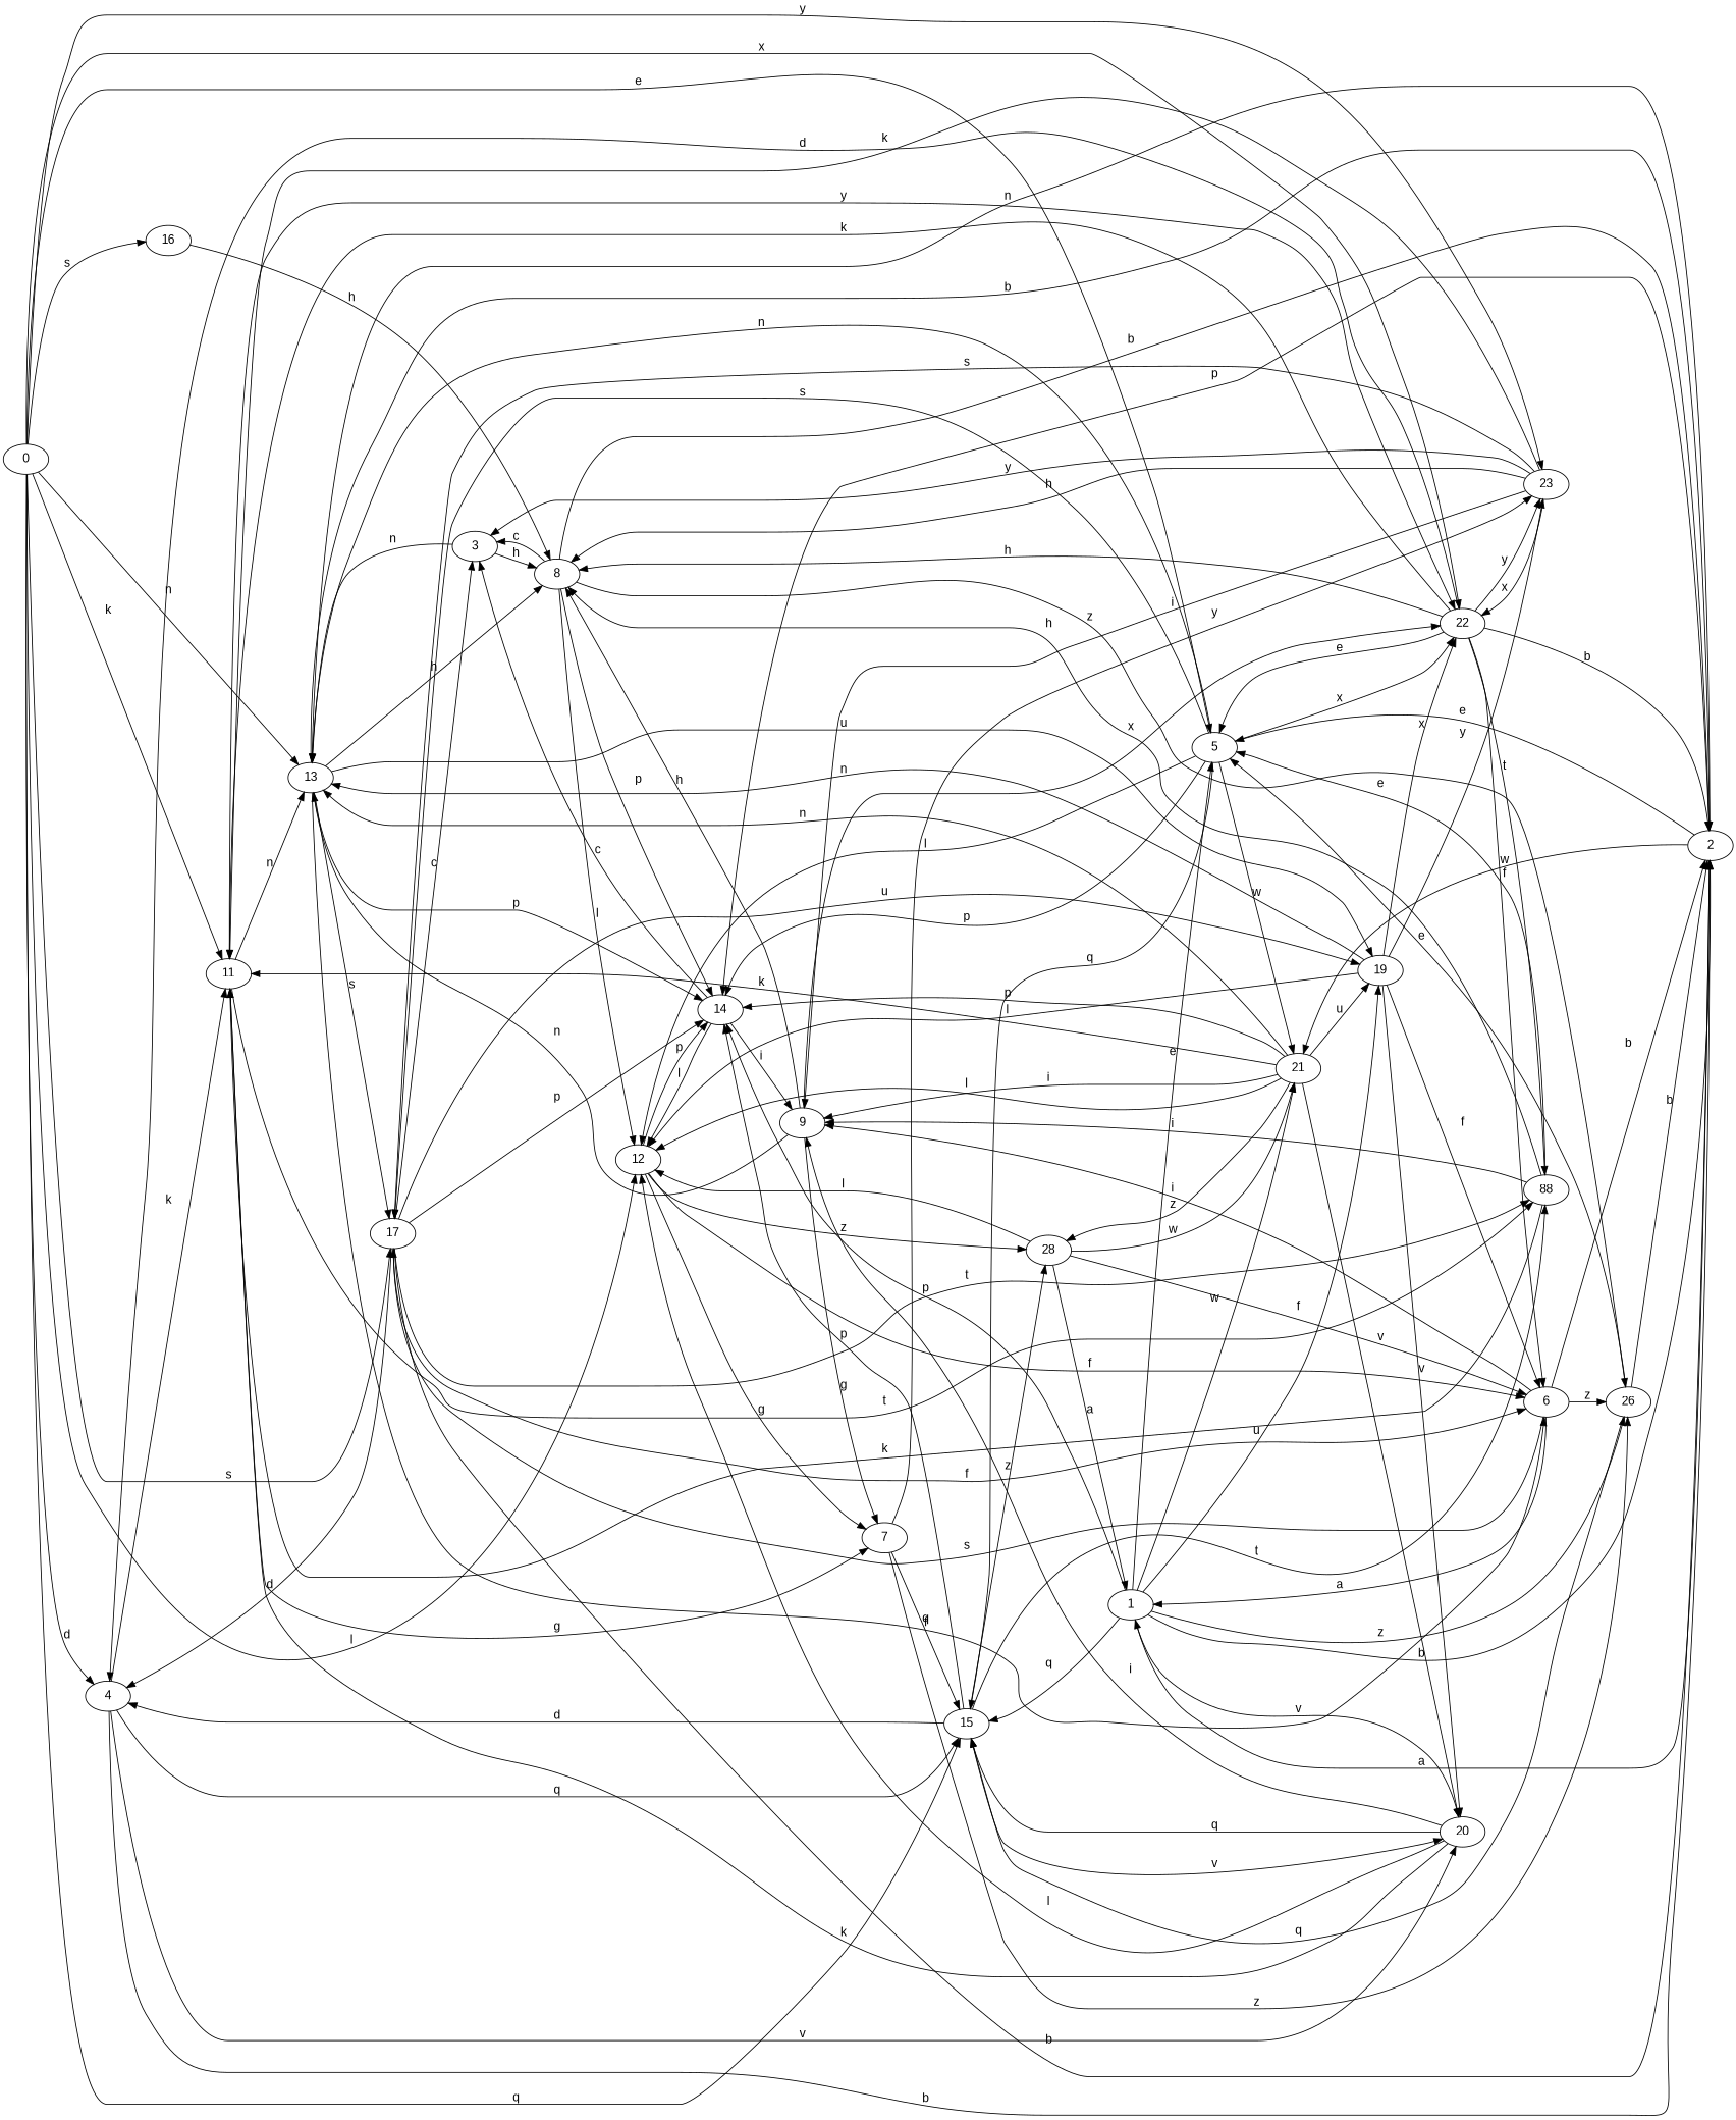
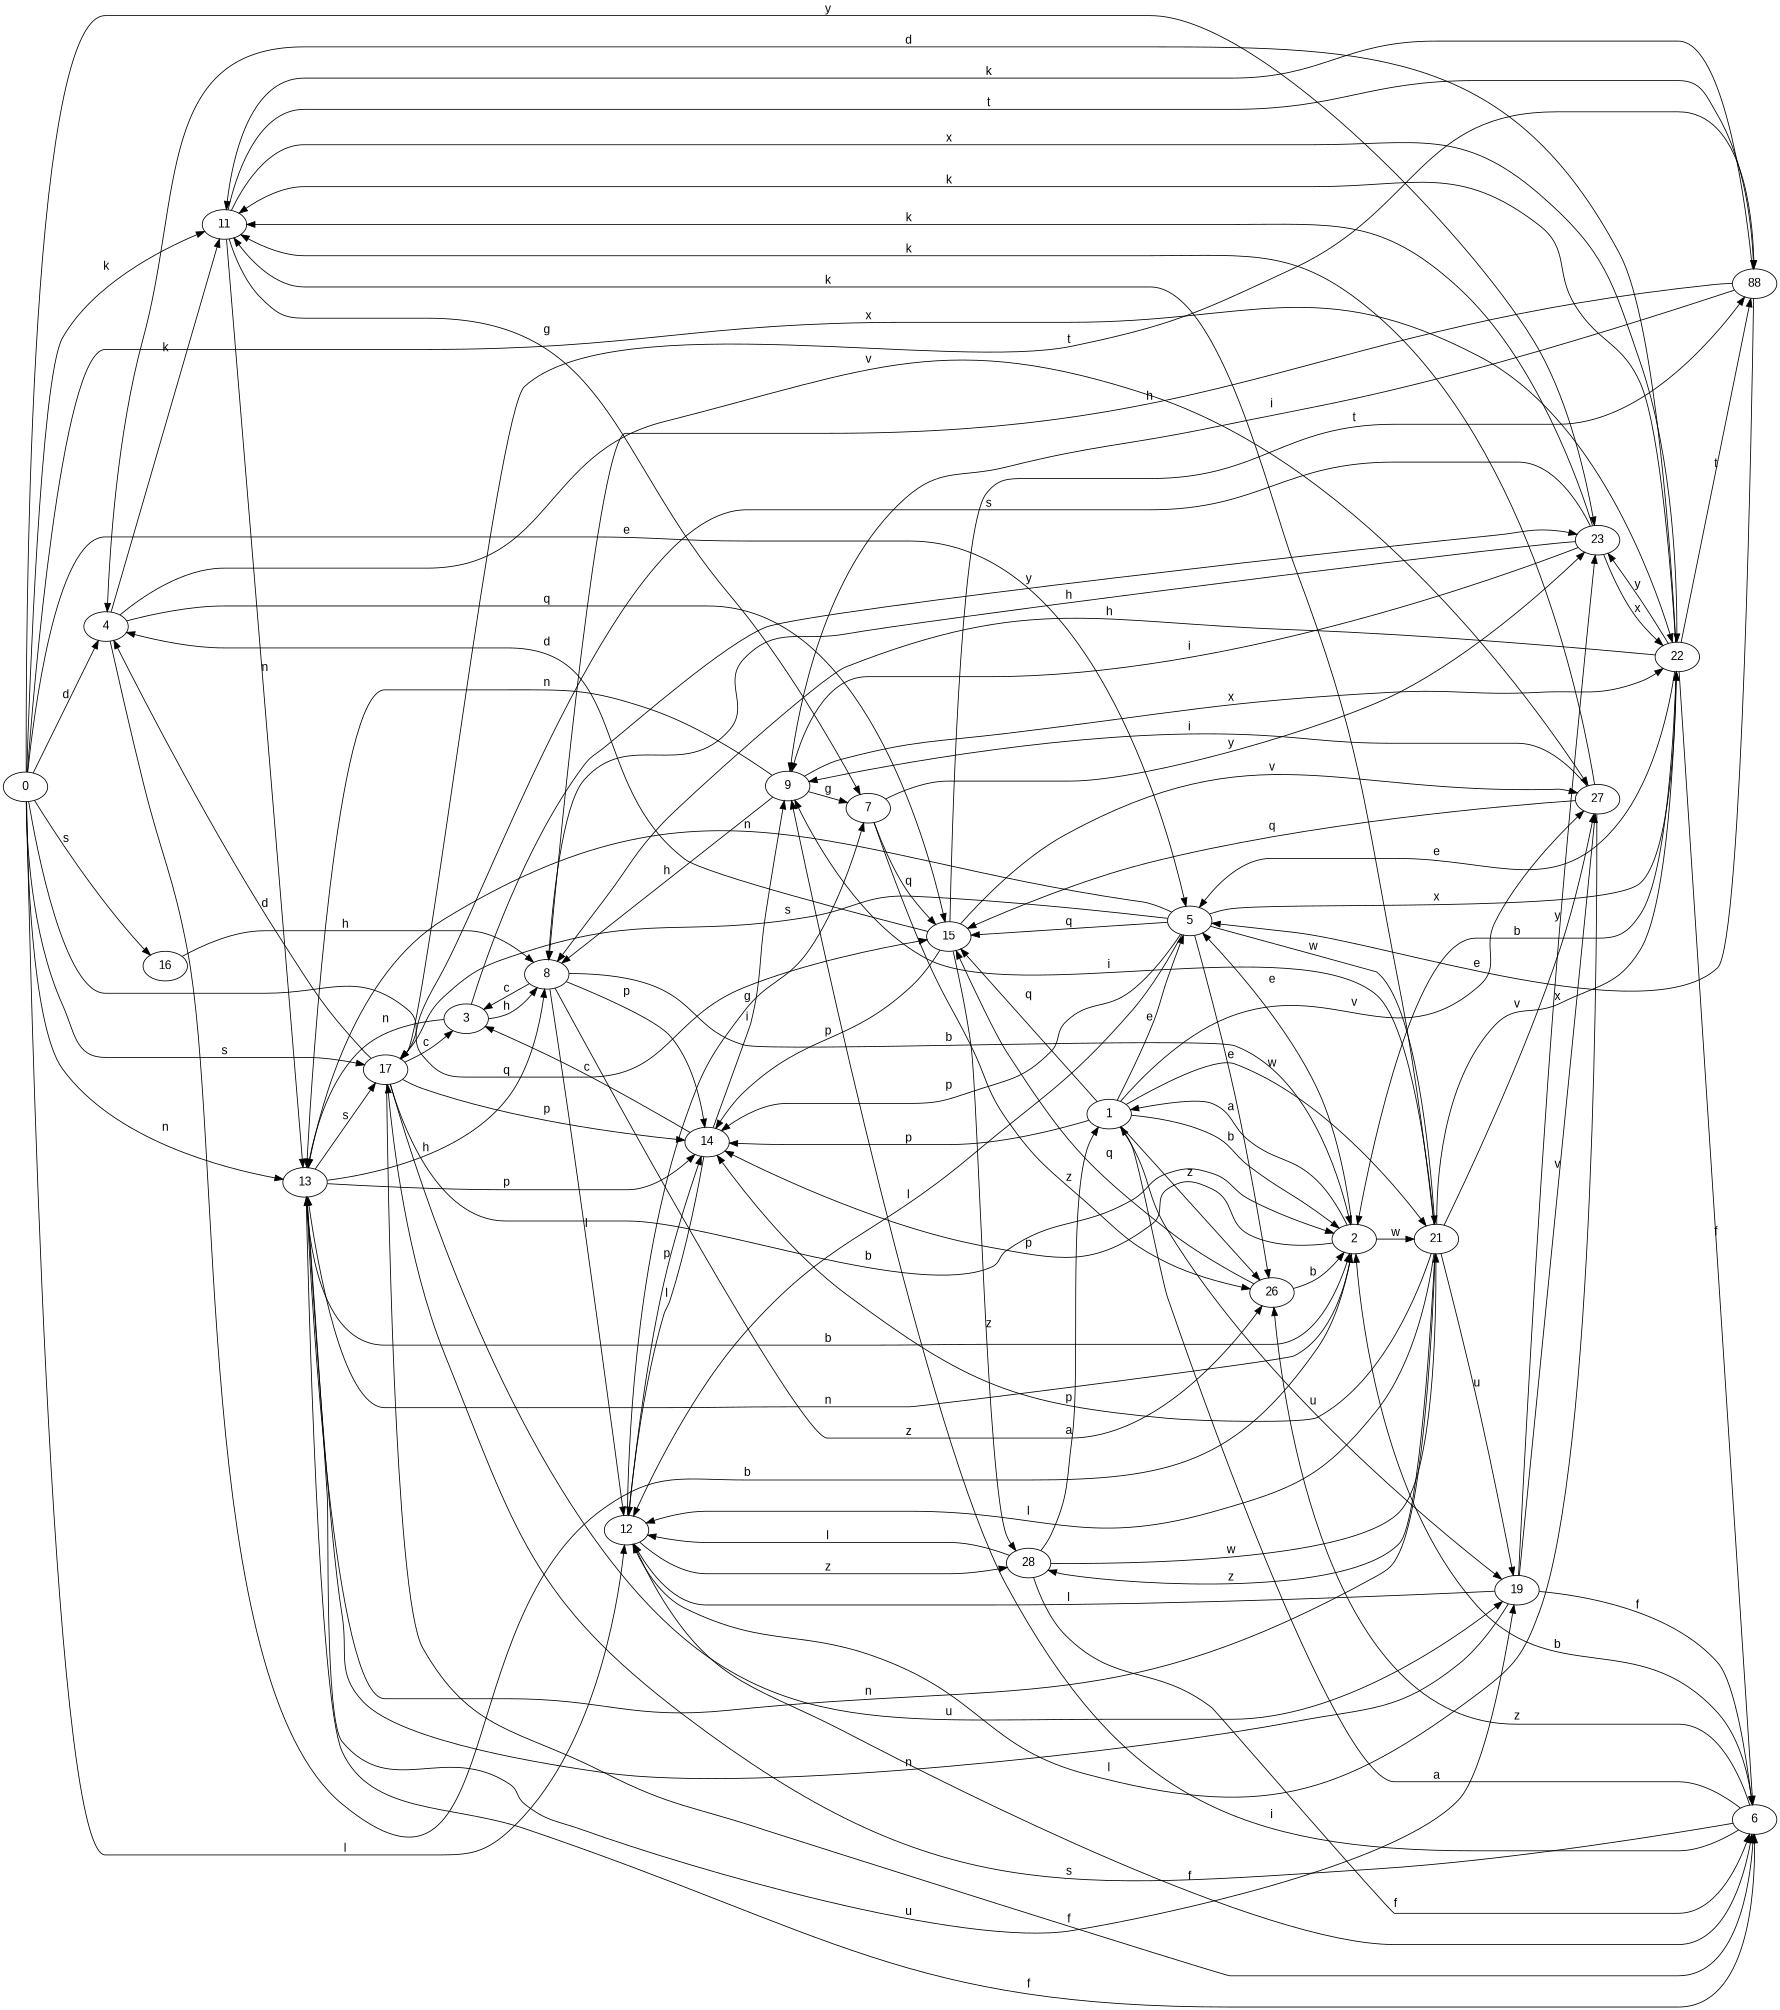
  strict digraph {
    fontname="Liberation Sans"
    rankdir=LR
    node [fontname="Liberation Sans"]
    edge [fontname="Liberation Sans"]
    0
    4
    5
    11
    12
    13
    15
    16
    17
    22
    23
    2
-   20
+   20 [label=27]
    14
    21
    7
    n17 [label=88]
    6
    28
    19
    8
    3
    9
    1
    26
    0 -> 4 [label=d]
    0 -> 5 [label=e]
    0 -> 11 [label=k]
    0 -> 12 [label=l]
    0 -> 13 [label=n]
    0 -> 15 [label=q]
    0 -> 16 [label=s]
    0 -> 17 [label=s]
    0 -> 22 [label=x]
    0 -> 23 [label=y]
    4 -> 11 [label=k]
    4 -> 15 [label=q]
    4 -> 2 [label=b]
    4 -> 20 [label=v]
    5 -> 12 [label=l]
    5 -> 13 [label=n]
    5 -> 15 [label=q]
    5 -> 17 [label=s]
    5 -> 22 [label=x]
    5 -> 14 [label=p]
    5 -> 21 [label=w]
    11 -> 13 [label=n]
-   11 -> 22 [label=y]
+   11 -> 22 [label=x]
    11 -> 7 [label=g]
    11 -> n17 [label=t]
    12 -> 14 [label=p]
    12 -> 7 [label=g]
    12 -> 6 [label=f]
    12 -> 28 [label=z]
    13 -> 17 [label=s]
    13 -> 2 [label=b]
    13 -> 14 [label=p]
    13 -> 6 [label=f]
    13 -> 19 [label=u]
    13 -> 8 [label=h]
    15 -> 4 [label=d]
    15 -> 20 [label=v]
    15 -> 14 [label=p]
    15 -> n17 [label=t]
    15 -> 28 [label=z]
    16 -> 8 [label=h]
    17 -> 4 [label=d]
    17 -> 2 [label=b]
    17 -> 14 [label=p]
    17 -> n17 [label=t]
    17 -> 6 [label=f]
    17 -> 19 [label=u]
    17 -> 3 [label=c]
    22 -> 4 [label=d]
    22 -> 5 [label=e]
    22 -> 11 [label=k]
    22 -> 23 [label=y]
    22 -> 2 [label=b]
    22 -> n17 [label=t]
    22 -> 6 [label=f]
    22 -> 8 [label=h]
    23 -> 11 [label=k]
    23 -> 17 [label=s]
    23 -> 22 [label=x]
    23 -> 8 [label=h]
    23 -> 9 [label=i]
    2 -> 5 [label=e]
    2 -> 13 [label=n]
    2 -> 14 [label=p]
    2 -> 21 [label=w]
    2 -> 1 [label=a]
    20 -> 11 [label=k]
    20 -> 12 [label=l]
    20 -> 15 [label=q]
    20 -> 9 [label=i]
    14 -> 12 [label=l]
    14 -> 3 [label=c]
    14 -> 9 [label=i]
    21 -> 11 [label=k]
    21 -> 12 [label=l]
    21 -> 13 [label=n]
-   19 -> 22 [label=x]
+   21 -> 22 [label=x]
    21 -> 20 [label=v]
    21 -> 14 [label=p]
    21 -> 28 [label=z]
    21 -> 19 [label=u]
    21 -> 9 [label=i]
    7 -> 15 [label=q]
    7 -> 23 [label=y]
    7 -> 26 [label=z]
    n17 -> 5 [label=e]
    n17 -> 11 [label=k]
    n17 -> 8 [label=h]
    n17 -> 9 [label=i]
    6 -> 17 [label=s]
    6 -> 2 [label=b]
    6 -> 9 [label=i]
    6 -> 1 [label=a]
    6 -> 26 [label=z]
    28 -> 12 [label=l]
    28 -> 21 [label=w]
    28 -> 6 [label=f]
    28 -> 1 [label=a]
    19 -> 12 [label=l]
    19 -> 13 [label=n]
    19 -> 23 [label=y]
    19 -> 20 [label=v]
    19 -> 6 [label=f]
    8 -> 12 [label=l]
    8 -> 2 [label=b]
    8 -> 14 [label=p]
    8 -> 3 [label=c]
    8 -> 26 [label=z]
    3 -> 13 [label=n]
-   23 -> 3 [label=y]
+   3 -> 23 [label=y]
    3 -> 8 [label=h]
    9 -> 13 [label=n]
    9 -> 22 [label=x]
    9 -> 7 [label=g]
    9 -> 8 [label=h]
    1 -> 5 [label=e]
    1 -> 15 [label=q]
    1 -> 2 [label=b]
    1 -> 20 [label=v]
    1 -> 14 [label=p]
    1 -> 21 [label=w]
    1 -> 19 [label=u]
    1 -> 26 [label=z]
-   26 -> 5 [label=e]
+   5 -> 26 [label=e]
    26 -> 15 [label=q]
    26 -> 2 [label=b]
  }
